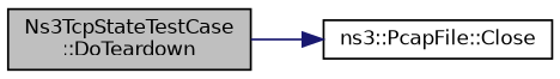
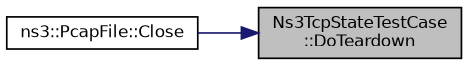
  digraph {
    rankdir=LR
    node [color=black fontname=Helvetica fontsize=10 shape=record style=filled]
    n1 [fillcolor=grey75 fontcolor=black height=0.2 label="Ns3TcpStateTestCase\l::DoTeardown" width=0.4]
    n2 [fillcolor=white height=0.2 label="ns3::PcapFile::Close" width=0.4]
-   n1 -> n2 [color=midnightblue fontname=Helvetica fontsize=10 labelfontname=Helvetica labelfontsize=10 style=solid]
+   n2 -> n1 [color=midnightblue fontname=Helvetica fontsize=10 labelfontname=Helvetica labelfontsize=10 style=solid]
  }
